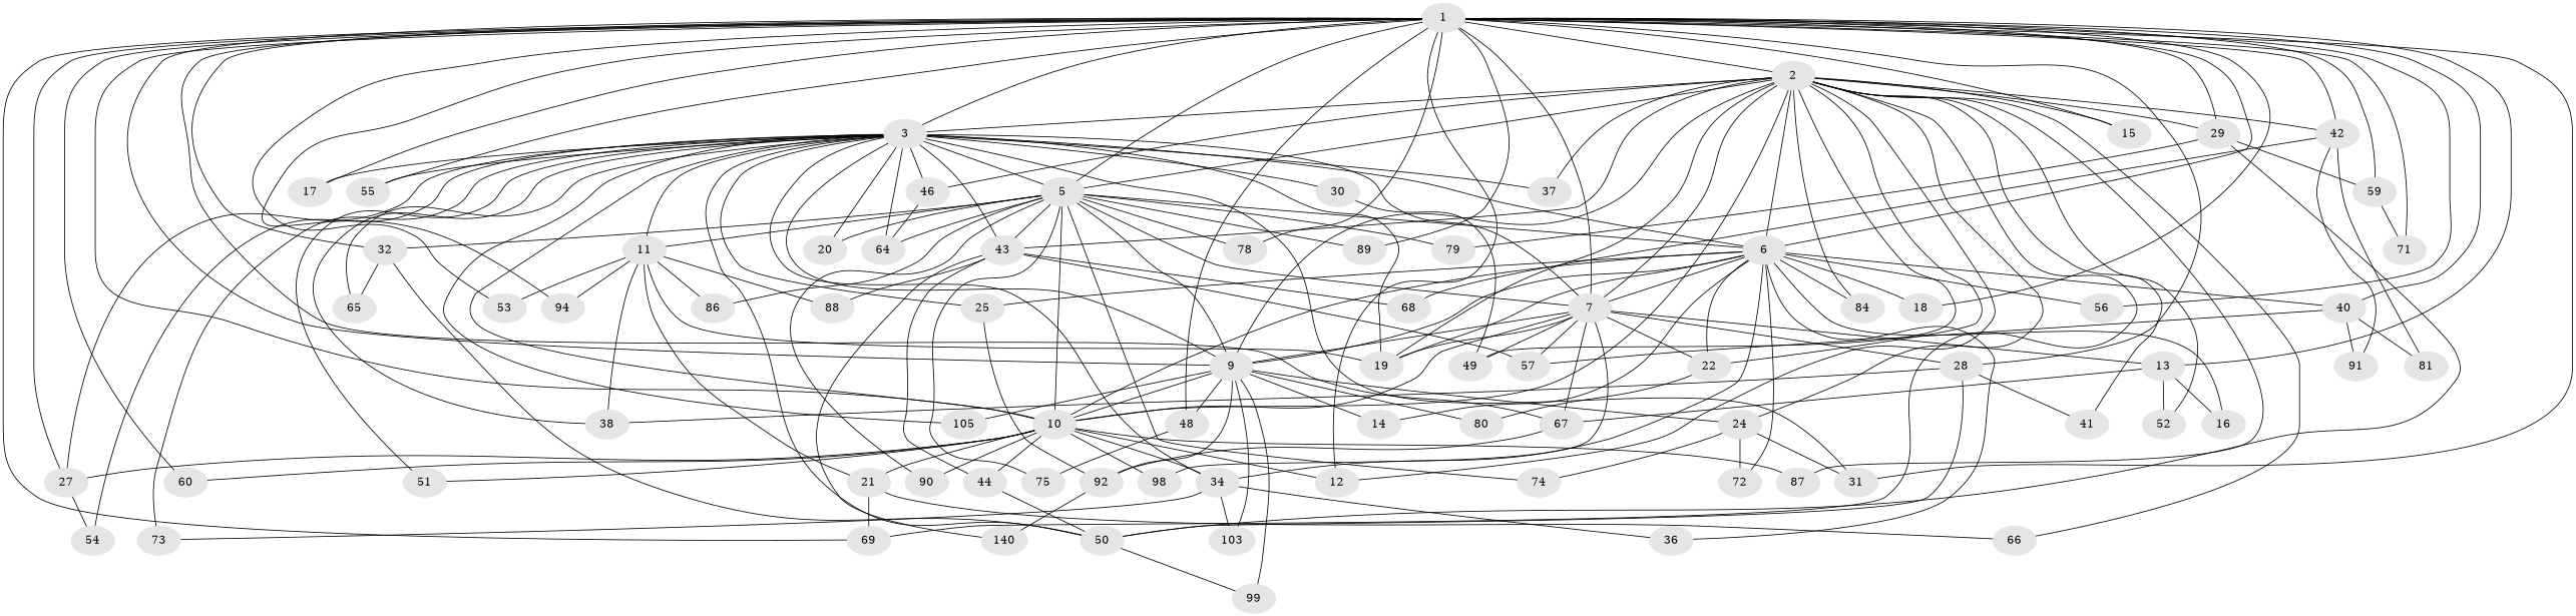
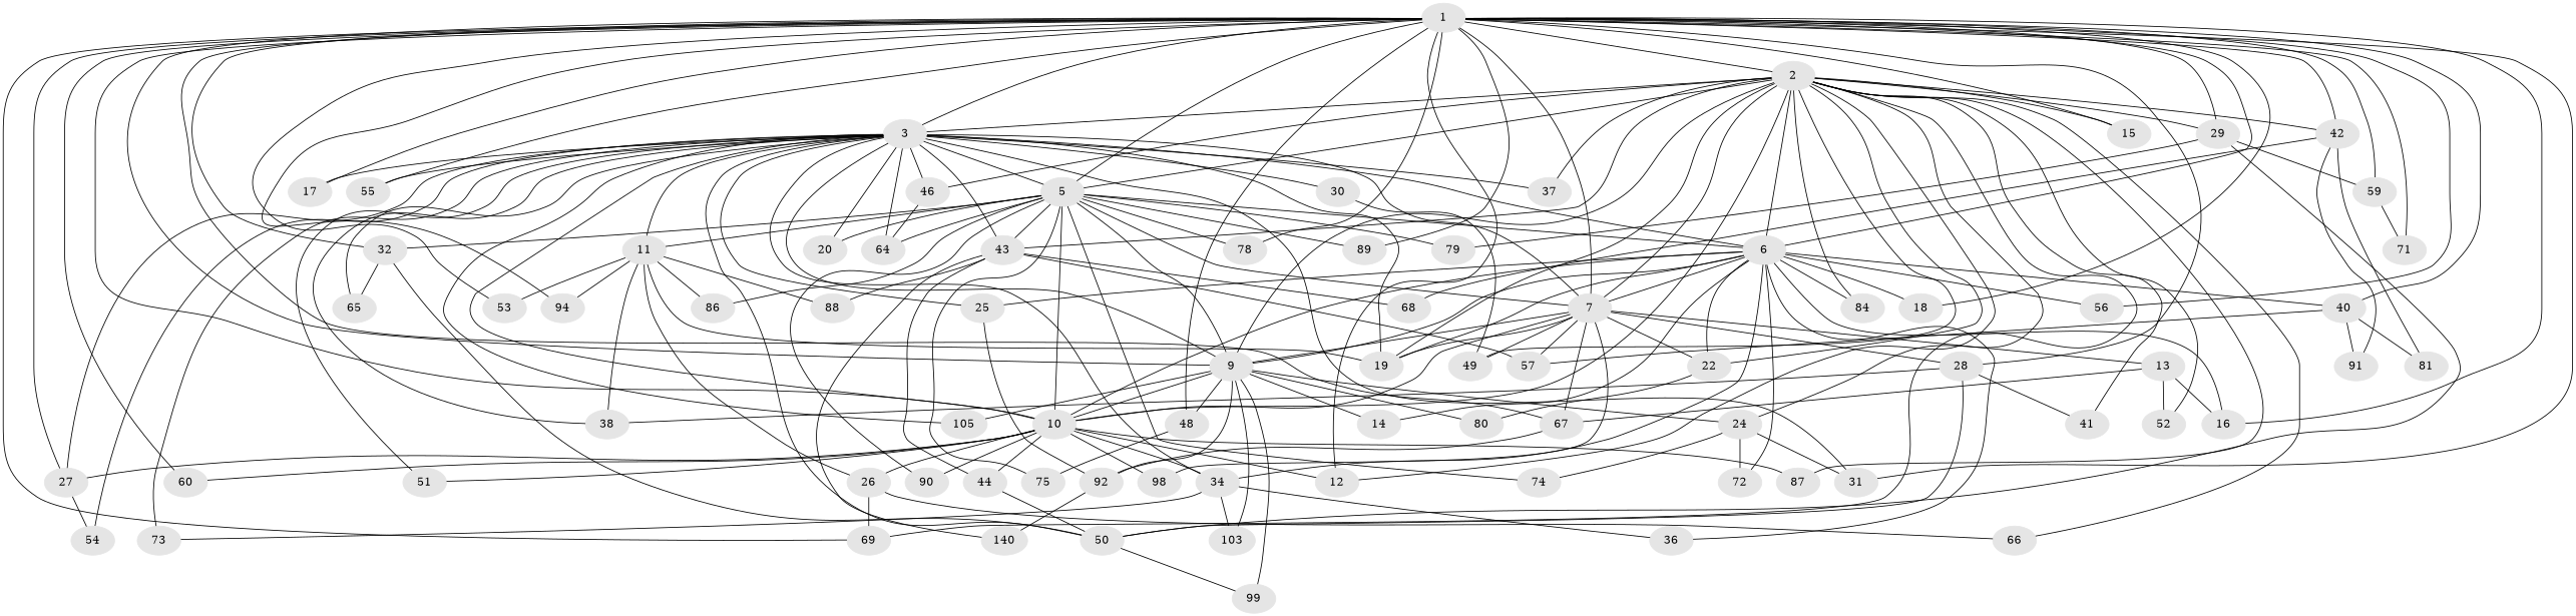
  graph {
    node [color=gray90 style=filled]
    1 [super="+4"]
    2 [super="+23"]
    3 [super="+8"]
    5 [super="+39"]
    6 [super="+80"]
    7 [super="+82"]
    9 [super="+83"]
    10 [super="+97"]
    12
    13 [super="+93"]
    15
    17
    18
    27 [super="+47"]
    28 [super="+58"]
    29 [super="+96"]
    31
    32 [super="+102"]
    40
    42 [super="+45"]
    48
    53
    55
    56
    59
    60 [super="+77"]
    67 [super="+76"]
    69
    71
    78
    89
    94
    19 [super="+106"]
    22 [super="+33"]
    24 [super="+62"]
    37
    41
    43 [super="+63"]
    46 [super="+104"]
    49
    52
    66
    84
    87
    11
    20 [super="+21"]
    25
    30 [super="+61"]
    34 [super="+35"]
    38 [super="+101"]
    50
    51
    54
    64
    65
    73
    105
    74
    75
    79
    86
    90
    14
    16
    36
    72
    57 [super="+95"]
    98
    n69 [label=80]
    92 [super="+107"]
    99
    103
-   26 [super="+85" label=21]
+   26 [super="+85"]
    44
    81
    91
    68
    88
    n79 [label=140]
    1 -- 2 [weight=2]
    1 -- 3 [weight=4]
    1 -- 5 [weight=2]
    1 -- 6 [weight=2]
    1 -- 7 [weight=2]
    1 -- 9 [weight=3]
    1 -- 10 [weight=2]
    1 -- 12
-   1 -- 13 [weight=2]
+   1 -- 16 [weight=2]
    1 -- 15
    1 -- 17
    1 -- 18
    1 -- 27
    1 -- 28
    1 -- 29
    1 -- 31
    1 -- 32
    1 -- 40
    1 -- 42 [weight=2]
    1 -- 48
    1 -- 53
    1 -- 55
    1 -- 56
    1 -- 59
    1 -- 60 [weight=2]
    1 -- 67
    1 -- 69
    1 -- 71
    1 -- 78
    1 -- 89
    1 -- 94
    2 -- 3 [weight=2]
    2 -- 5
    2 -- 6
    2 -- 7
    2 -- 9
    2 -- 10
    2 -- 12
    2 -- 15
    2 -- 29
    2 -- 42
    2 -- 69
    2 -- 19
    2 -- 22
    2 -- 24
    2 -- 37
    2 -- 41
    2 -- 43
    2 -- 46
    2 -- 49
    2 -- 52
    2 -- 66
    2 -- 84
    2 -- 87
    3 -- 5 [weight=3]
    3 -- 6 [weight=2]
    3 -- 7 [weight=2]
    3 -- 9 [weight=2]
    3 -- 10 [weight=2]
    3 -- 17
    3 -- 27
    3 -- 31
    3 -- 55
    3 -- 19
    3 -- 37
    3 -- 43
    3 -- 46
    3 -- 11
    3 -- 20 [weight=2]
    3 -- 25
    3 -- 30 [weight=2]
    3 -- 34
    3 -- 38
    3 -- 50
    3 -- 51
    3 -- 54
    3 -- 64
    3 -- 65
    3 -- 73
    3 -- 105
    5 -- 6
    5 -- 7
    5 -- 9
    5 -- 10
    5 -- 32
    5 -- 78
    5 -- 89
    5 -- 43
    5 -- 11
    5 -- 20
    5 -- 64
    5 -- 74
    5 -- 75
    5 -- 79
    5 -- 86
    5 -- 90
    6 -- 7
    6 -- 9
    6 -- 10 [weight=2]
    6 -- 18
    6 -- 40
    6 -- 56
    6 -- 19
    6 -- 22
    6 -- 84
    6 -- 25
    6 -- 34
    6 -- 14
    6 -- 16
    6 -- 36
    6 -- 72
    7 -- 9
    7 -- 10
    7 -- 13
    7 -- 28
    7 -- 67
    7 -- 19
    7 -- 22
    7 -- 49
    7 -- 57
    7 -- 98
    9 -- 10
    9 -- 48
    9 -- 24
    9 -- 105
    9 -- 14
    9 -- n69
    9 -- 92
    9 -- 99
    9 -- 103
    10 -- 12
    10 -- 27
    10 -- 60
    10 -- 87
    10 -- 34
    10 -- 51
    10 -- 90
    10 -- 98
    10 -- 26
    10 -- 44
    13 -- 67
    13 -- 52
    13 -- 16
    27 -- 54
    28 -- 41
    28 -- 38
    28 -- 50
    29 -- 59
    29 -- 50
    29 -- 79
    32 -- 50
    32 -- 65
    40 -- 57
    40 -- 81
    40 -- 91
    42 -- 81
    42 -- 91
    42 -- 68
    48 -- 75
    59 -- 71
    67 -- 92
    22 -- n69
    24 -- 31
    24 -- 74
    24 -- 72
    43 -- 57
    43 -- 44
    43 -- 68
    43 -- 88
    43 -- n79
    46 -- 64
    11 -- 53
    11 -- 94
    11 -- 19
    11 -- 38
    11 -- 86
    11 -- 26
    11 -- 88
    25 -- 92
    30 -- 49
    34 -- 73
    34 -- 36
    34 -- 103
    50 -- 99
    92 -- n79
    26 -- 69
    26 -- 66
    44 -- 50
  }
